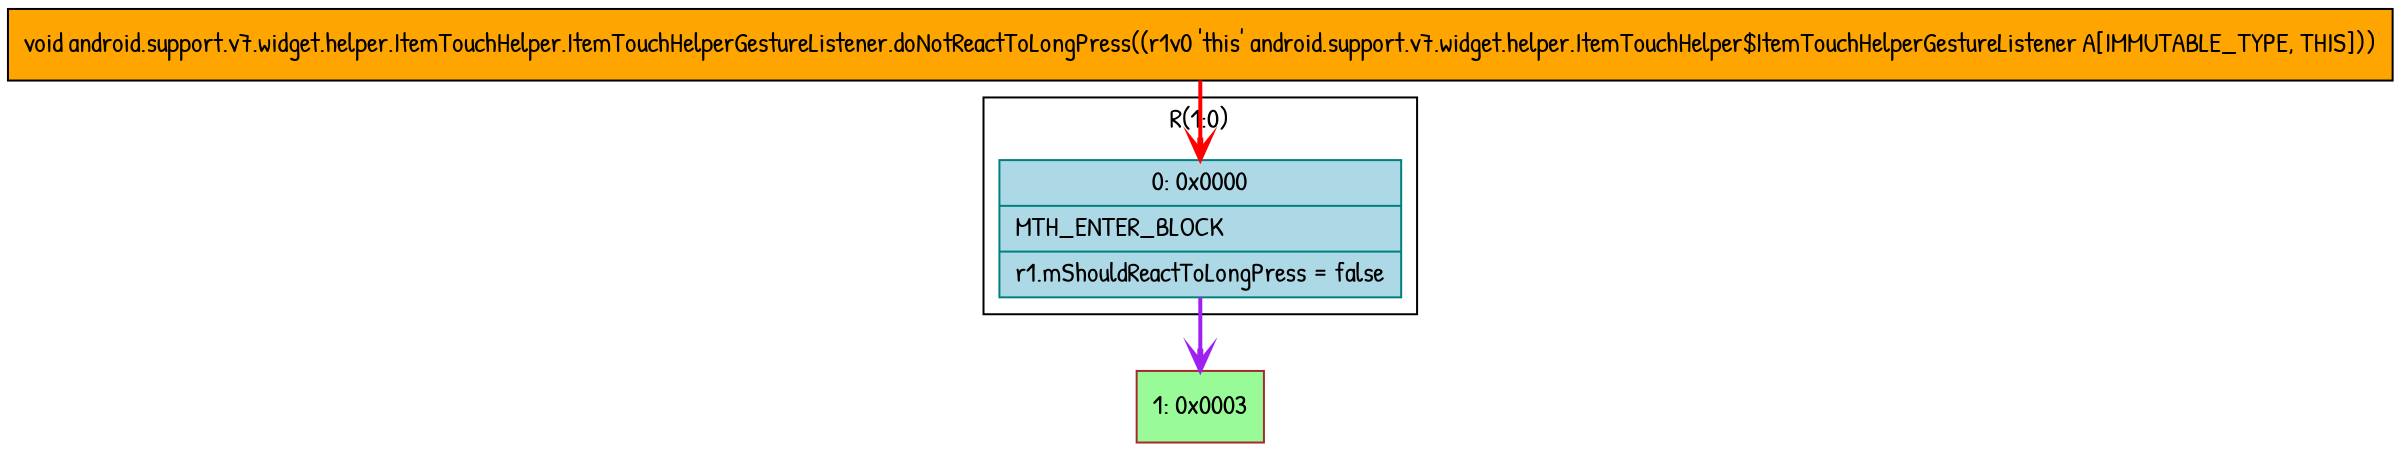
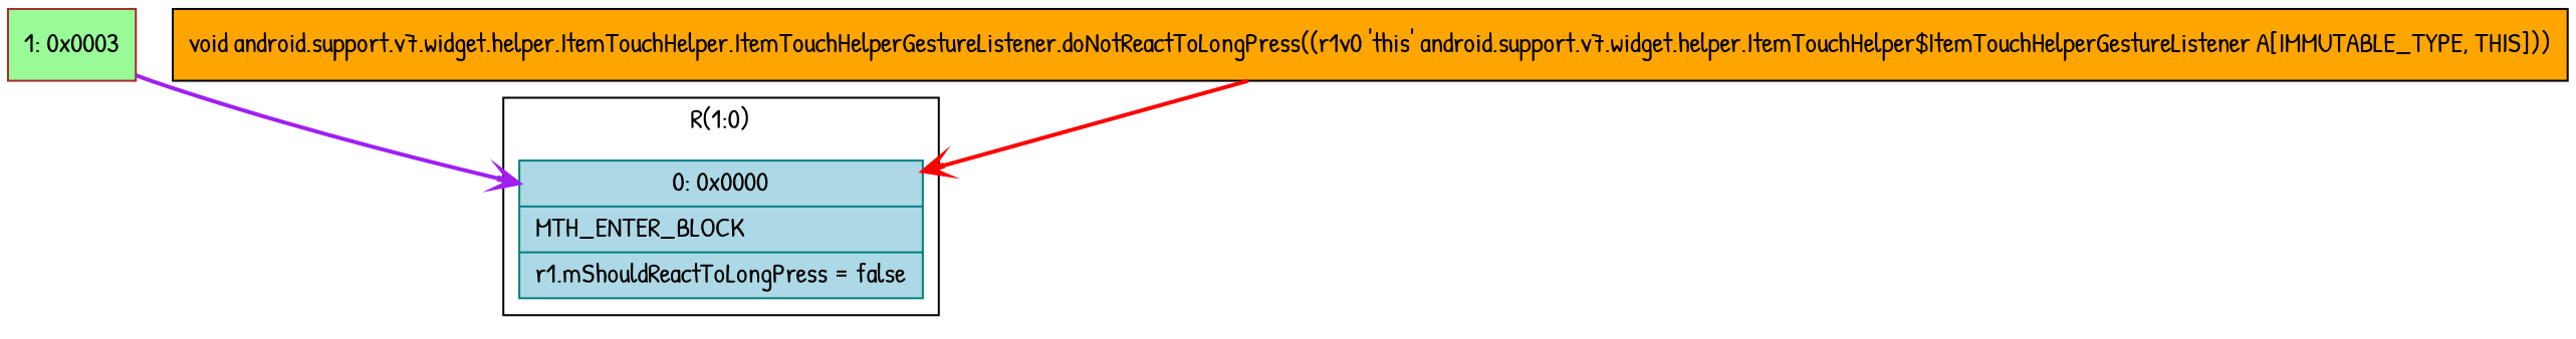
  digraph {
    fontname="Patrick Hand"
    node [shape=record style=filled fontname="Patrick Hand"]
    edge [style=bold arrowhead=vee fontname="Patrick Hand"]
    n1 [color=teal label="{0\:\ 0x0000|MTH_ENTER_BLOCK\l|r1.mShouldReactToLongPress = false\l}" fillcolor=lightblue]
    n2 [color=brown label="{1\:\ 0x0003}" fillcolor=palegreen]
    n3 [label="{void android.support.v7.widget.helper.ItemTouchHelper.ItemTouchHelperGestureListener.doNotReactToLongPress((r1v0 'this' android.support.v7.widget.helper.ItemTouchHelper$ItemTouchHelperGestureListener A[IMMUTABLE_TYPE, THIS])) }" fillcolor=orange color=black]
    subgraph cluster_1 {
      label="R(1:0)"
      n1
    }
-   n1 -> n2 [color=purple]
+   n2 -> n1 [color=purple]
    n3 -> n1 [color=red]
  }
